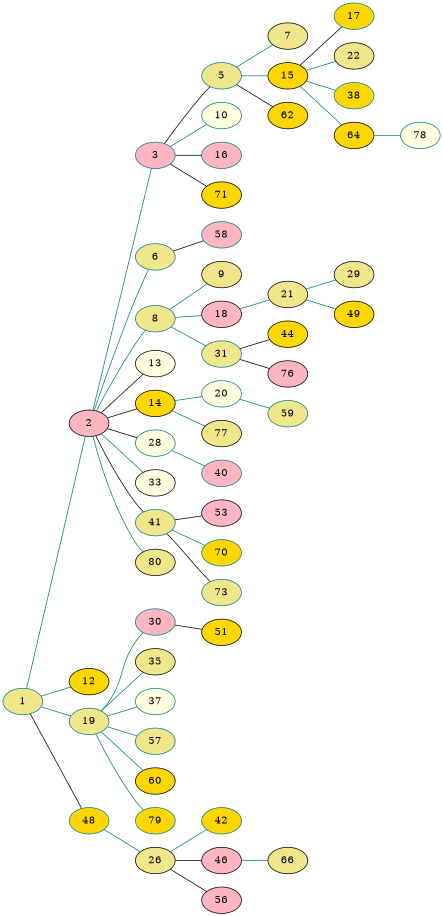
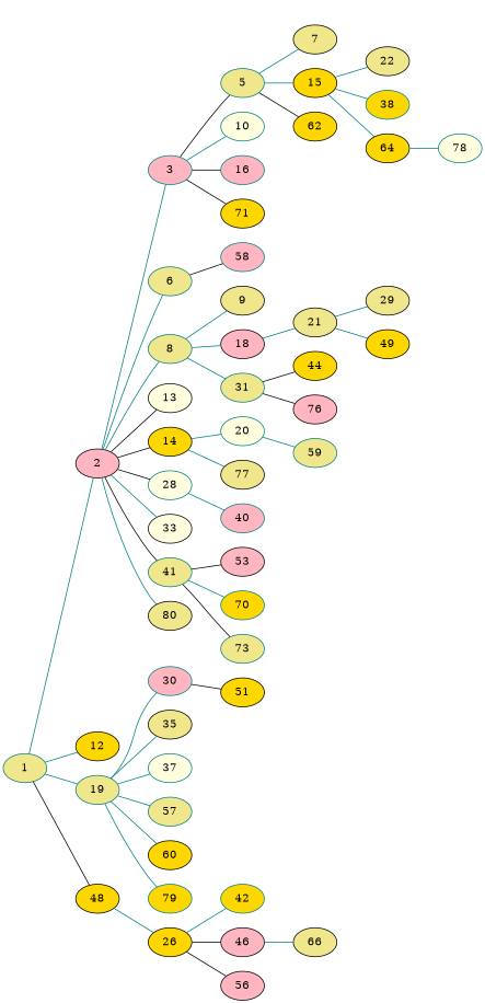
  graph {
    rankdir=LR
    node [color=black fillcolor=khaki style=filled]
    edge [color=teal]
    1 [color=teal super="+32"]
    2 [fillcolor=lightpink super="+4"]
    12 [fillcolor=gold]
    19 [color=teal super="+43"]
-   48 [color=teal fillcolor=gold]
+   48 [fillcolor=gold]
    3 [color=teal fillcolor=lightpink super="+23"]
    6 [color=teal super="+45"]
    8 [color=teal super="+11"]
    13 [fillcolor=lightyellow super="+72"]
    14 [fillcolor=gold super="+54"]
    28 [color=teal fillcolor=lightyellow super="+34"]
    33 [fillcolor=lightyellow]
    41 [color=teal super="+50"]
    80
    30 [color=teal fillcolor=lightpink]
    35
    37 [color=teal fillcolor=lightyellow]
    57 [color=teal]
    60 [fillcolor=gold]
    79 [color=teal fillcolor=gold]
-   26 [super="+36"]
+   26 [fillcolor=gold super="+36"]
    5 [color=teal super="+24"]
    10 [color=teal fillcolor=lightyellow]
    16 [color=teal fillcolor=lightpink]
    71 [fillcolor=gold]
    58 [color=teal fillcolor=lightpink super="+81"]
    9 [super="+75"]
    18 [fillcolor=lightpink]
    31 [color=teal super="+74"]
    20 [color=teal fillcolor=lightyellow super="+25"]
    77
    40 [color=teal fillcolor=lightpink]
    53 [fillcolor=lightpink super="+68"]
    70 [color=teal fillcolor=gold]
    73 [color=teal]
    7 [super="+52"]
    15 [fillcolor=gold super="+39"]
    62 [fillcolor=gold]
-   17 [color=teal fillcolor=gold super="+27"]
    22
    38 [color=teal fillcolor=gold super="+61"]
    64 [fillcolor=gold super="+69"]
    21 [super="+47"]
    44 [fillcolor=gold]
    76 [fillcolor=lightpink]
    59 [color=teal]
    78 [color=teal fillcolor=lightyellow]
    29 [super="+63"]
    49 [fillcolor=gold super="+65"]
    42 [color=teal fillcolor=gold super="+67"]
    46 [fillcolor=lightpink super="+55"]
    56 [fillcolor=lightpink]
    51 [fillcolor=gold]
    66
    1 -- 2
    1 -- 12
    1 -- 19
    1 -- 48 [color=black]
    2 -- 3
    2 -- 6
    2 -- 8
    2 -- 13 [color=black]
    2 -- 14 [color=black]
    2 -- 28 [color=black]
    2 -- 33
    2 -- 41 [color=black]
    2 -- 80
    19 -- 30
    19 -- 35
    19 -- 37
    19 -- 57
    19 -- 60
    19 -- 79
    48 -- 26
    3 -- 5 [color=black]
    3 -- 10
    3 -- 16 [color=black]
    3 -- 71 [color=black]
    6 -- 58 [color=black]
    8 -- 9
    8 -- 18
    8 -- 31
    14 -- 20
    14 -- 77
    28 -- 40
    41 -- 53 [color=black]
    41 -- 70
    41 -- 73 [color=black]
    30 -- 51 [color=black]
    26 -- 42
    26 -- 46 [color=black]
    26 -- 56 [color=black]
    5 -- 7
    5 -- 15
    5 -- 62 [color=black]
    18 -- 21
    31 -- 44 [color=black]
    31 -- 76 [color=black]
    20 -- 59
-   15 -- 17 [color=black]
    15 -- 22
    15 -- 38
    15 -- 64
    64 -- 78
    21 -- 29
    21 -- 49
    46 -- 66
  }
